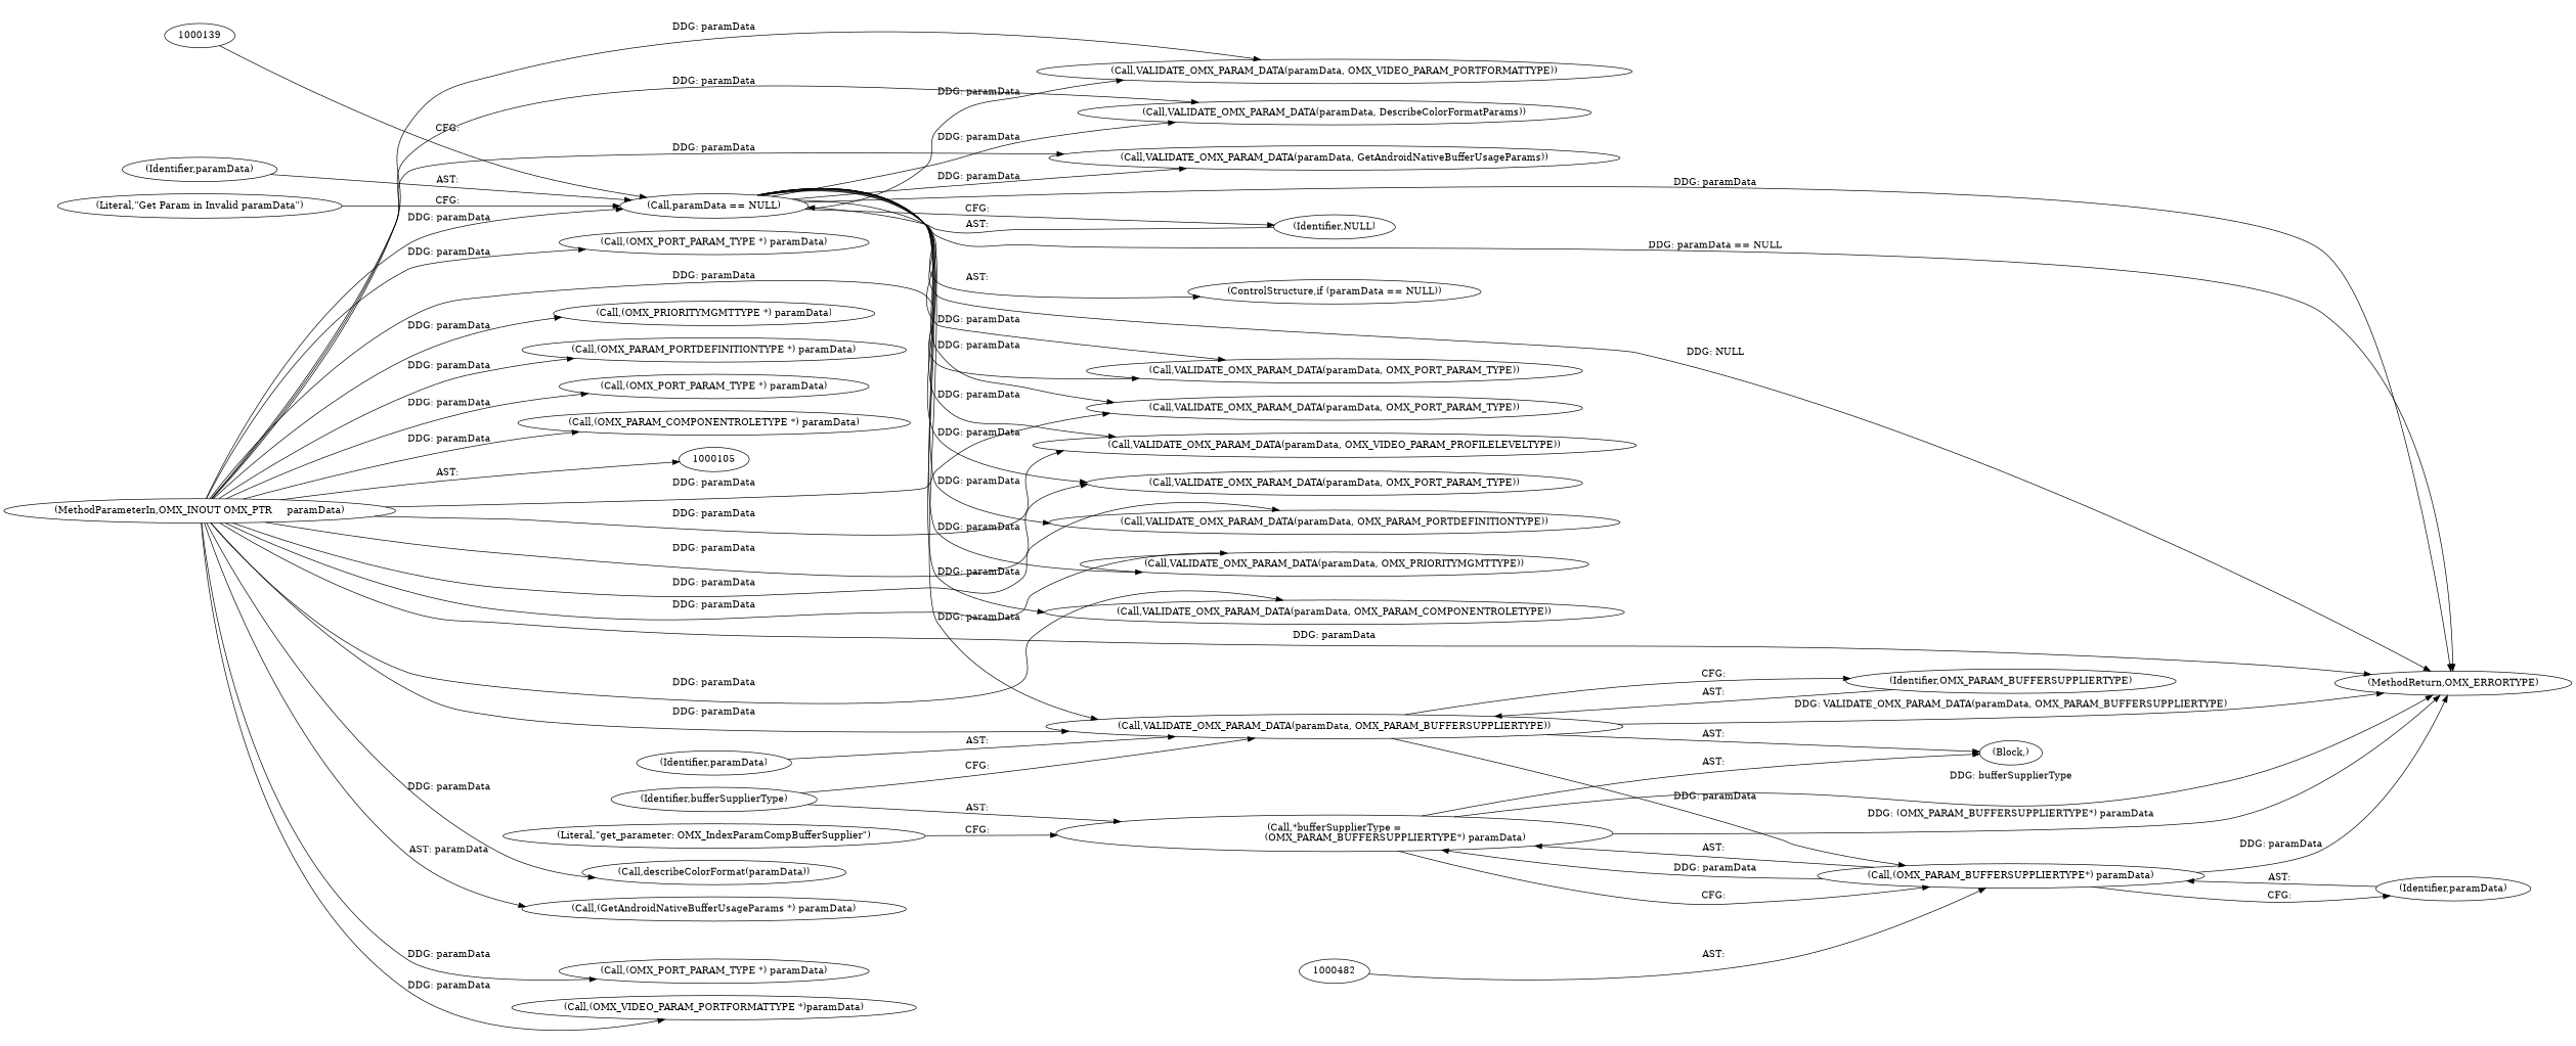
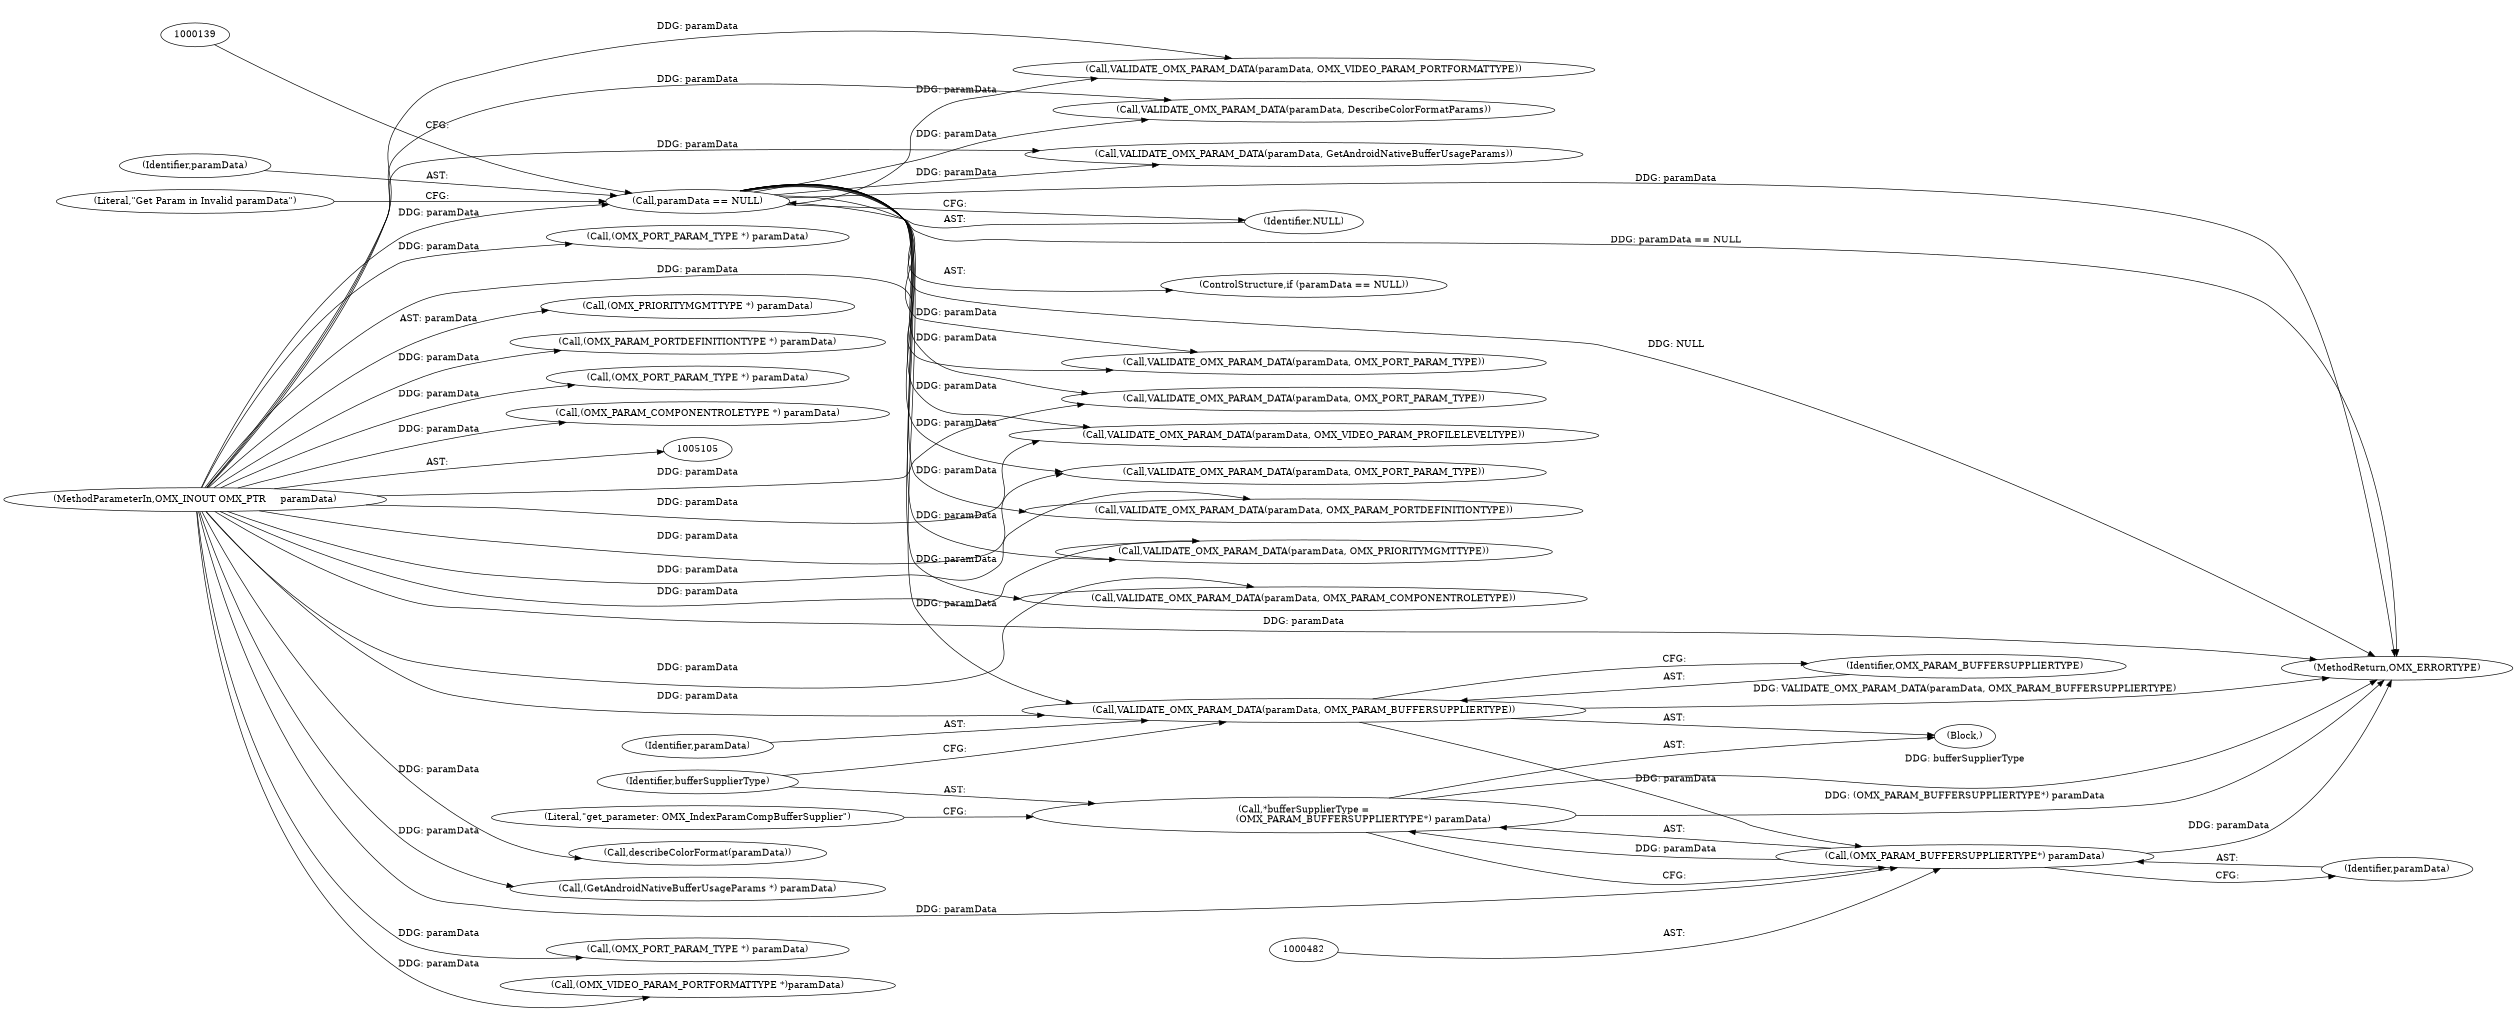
  digraph {
    rankdir=LR
    n1 [label="(Call,*bufferSupplierType =\n                                        (OMX_PARAM_BUFFERSUPPLIERTYPE*) paramData)"]
    n2 [label="(Call,(OMX_PARAM_BUFFERSUPPLIERTYPE*) paramData)"]
    n3 [label="(Block,)"]
    n4 [label="(MethodReturn,OMX_ERRORTYPE)"]
    n5 [label="(Identifier,paramData)"]
    n6 [label="(Call,VALIDATE_OMX_PARAM_DATA(paramData, OMX_PARAM_BUFFERSUPPLIERTYPE))"]
    n7 [label="(Identifier,OMX_PARAM_BUFFERSUPPLIERTYPE)"]
    n8 [label="(Call,paramData == NULL)"]
    n9 [label="(Call,VALIDATE_OMX_PARAM_DATA(paramData, OMX_PORT_PARAM_TYPE))"]
    n10 [label="(Call,VALIDATE_OMX_PARAM_DATA(paramData, OMX_VIDEO_PARAM_PROFILELEVELTYPE))"]
    n11 [label="(ControlStructure,if (paramData == NULL))"]
    n12 [label="(Call,VALIDATE_OMX_PARAM_DATA(paramData, OMX_PRIORITYMGMTTYPE))"]
    n13 [label="(Call,VALIDATE_OMX_PARAM_DATA(paramData, OMX_PARAM_COMPONENTROLETYPE))"]
    n14 [label="(Identifier,NULL)"]
    n15 [label="(Call,VALIDATE_OMX_PARAM_DATA(paramData, OMX_VIDEO_PARAM_PORTFORMATTYPE))"]
    n16 [label="(Call,VALIDATE_OMX_PARAM_DATA(paramData, DescribeColorFormatParams))"]
    n17 [label="(Call,VALIDATE_OMX_PARAM_DATA(paramData, GetAndroidNativeBufferUsageParams))"]
    n18 [label="(Call,VALIDATE_OMX_PARAM_DATA(paramData, OMX_PORT_PARAM_TYPE))"]
    n19 [label="(Call,VALIDATE_OMX_PARAM_DATA(paramData, OMX_PORT_PARAM_TYPE))"]
    n20 [label="(Call,VALIDATE_OMX_PARAM_DATA(paramData, OMX_PARAM_PORTDEFINITIONTYPE))"]
    n21 [label="(MethodParameterIn,OMX_INOUT OMX_PTR     paramData)"]
    n22 [label="(Call,describeColorFormat(paramData))"]
    n23 [label="(Call,(GetAndroidNativeBufferUsageParams *) paramData)"]
    n24 [label="(Call,(OMX_PORT_PARAM_TYPE *) paramData)"]
    n25 [label="(Call,(OMX_VIDEO_PARAM_PORTFORMATTYPE *)paramData)"]
    n26 [label="(Call,(OMX_PORT_PARAM_TYPE *) paramData)"]
    n27 [label="(Call,(OMX_PRIORITYMGMTTYPE *) paramData)"]
    n28 [label="(Call,(OMX_PORT_PARAM_TYPE *) paramData)"]
    n29 [label="(Call,(OMX_PARAM_PORTDEFINITIONTYPE *) paramData)"]
    n30 [label="(Call,(OMX_PARAM_COMPONENTROLETYPE *) paramData)"]
-   1000105
+   1000105 [label=1005105]
    n32 [label="(Identifier,paramData)"]
    n33 [label="(Literal,\"get_parameter: OMX_IndexParamCompBufferSupplier\")"]
    n34 [label="(Identifier,bufferSupplierType)"]
    n35 [label="(Identifier,paramData)"]
    n36 [label="(Literal,\"Get Param in Invalid paramData\")"]
    1000482
    1000139
    n1 -> n2 [label="CFG: "]
    n1 -> n3 [label="AST: "]
    n1 -> n4 [label="DDG: bufferSupplierType"]
    n1 -> n4 [label="DDG: (OMX_PARAM_BUFFERSUPPLIERTYPE*) paramData"]
    n2 -> n1 [label="AST: "]
    n2 -> n1 [label="DDG: paramData"]
    n2 -> n4 [label="DDG: paramData"]
    n2 -> n5 [label="CFG: "]
    n5 -> n2 [label="AST: "]
    n6 -> n2 [label="DDG: paramData"]
    n6 -> n3 [label="AST: "]
    n6 -> n4 [label="DDG: VALIDATE_OMX_PARAM_DATA(paramData, OMX_PARAM_BUFFERSUPPLIERTYPE)"]
    n6 -> n7 [label="CFG: "]
    n7 -> n6 [label="AST: "]
    n8 -> n4 [label="DDG: paramData"]
    n8 -> n4 [label="DDG: paramData == NULL"]
    n8 -> n4 [label="DDG: NULL"]
    n8 -> n6 [label="DDG: paramData"]
    n8 -> n9 [label="DDG: paramData"]
    n8 -> n10 [label="DDG: paramData"]
    n8 -> n11 [label="AST: "]
    n8 -> n12 [label="DDG: paramData"]
    n8 -> n13 [label="DDG: paramData"]
    n8 -> n14 [label="CFG: "]
    n8 -> n15 [label="DDG: paramData"]
    n8 -> n16 [label="DDG: paramData"]
    n8 -> n17 [label="DDG: paramData"]
    n8 -> n18 [label="DDG: paramData"]
    n8 -> n19 [label="DDG: paramData"]
    n8 -> n20 [label="DDG: paramData"]
    n14 -> n8 [label="AST: "]
+   n21 -> n2 [label="DDG: paramData"]
    n21 -> n4 [label="DDG: paramData"]
    n21 -> n6 [label="DDG: paramData"]
    n21 -> n8 [label="DDG: paramData"]
    n21 -> n9 [label="DDG: paramData"]
    n21 -> n10 [label="DDG: paramData"]
    n21 -> n12 [label="DDG: paramData"]
    n21 -> n13 [label="DDG: paramData"]
    n21 -> n15 [label="DDG: paramData"]
    n21 -> n16 [label="DDG: paramData"]
    n21 -> n17 [label="DDG: paramData"]
    n21 -> n18 [label="DDG: paramData"]
    n21 -> n19 [label="DDG: paramData"]
    n21 -> n20 [label="DDG: paramData"]
    n21 -> n22 [label="DDG: paramData"]
-   n21 -> n23 [label="AST: paramData"]
+   n21 -> n23 [label="DDG: paramData"]
    n21 -> n24 [label="DDG: paramData"]
    n21 -> n25 [label="DDG: paramData"]
    n21 -> n26 [label="DDG: paramData"]
-   n21 -> n27 [label="DDG: paramData"]
+   n21 -> n27 [label="AST: paramData"]
    n21 -> n28 [label="DDG: paramData"]
    n21 -> n29 [label="DDG: paramData"]
    n21 -> n30 [label="DDG: paramData"]
    n21 -> 1000105 [label="AST: "]
    n32 -> n8 [label="AST: "]
    n33 -> n1 [label="CFG: "]
    n34 -> n1 [label="AST: "]
    n34 -> n6 [label="CFG: "]
    n35 -> n6 [label="AST: "]
    n36 -> n8 [label="CFG: "]
    1000482 -> n2 [label="AST: "]
    1000139 -> n8 [label="CFG: "]
  }
